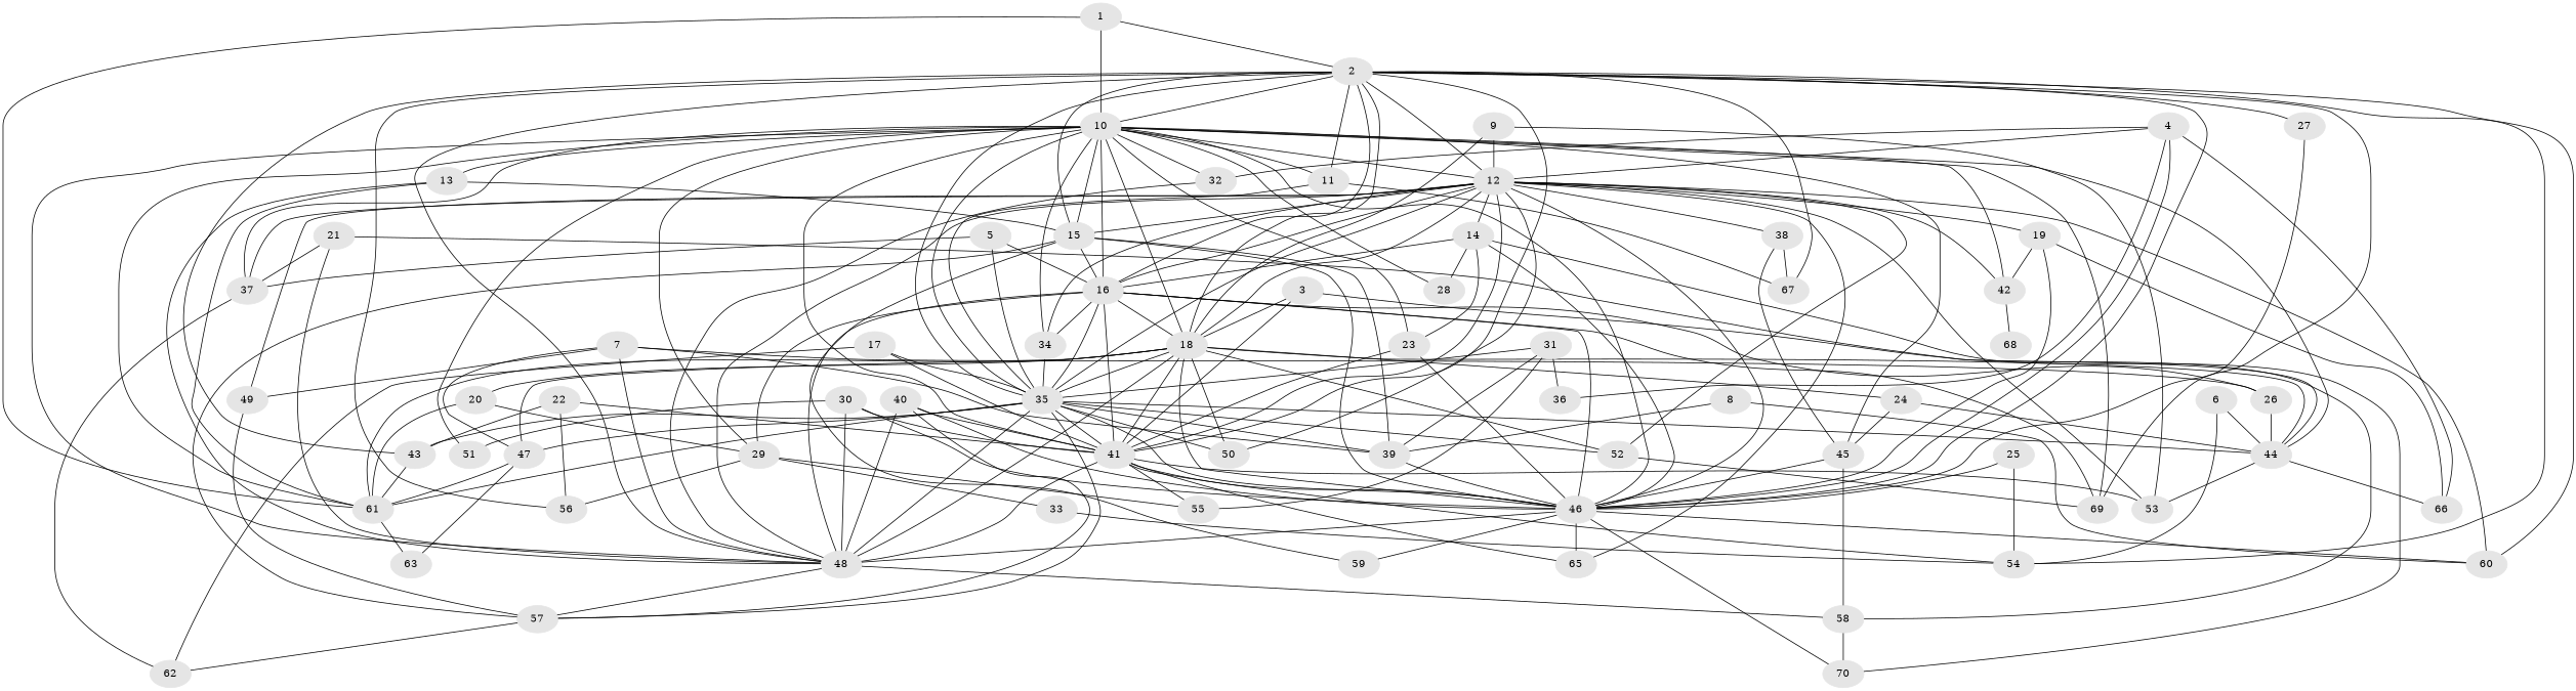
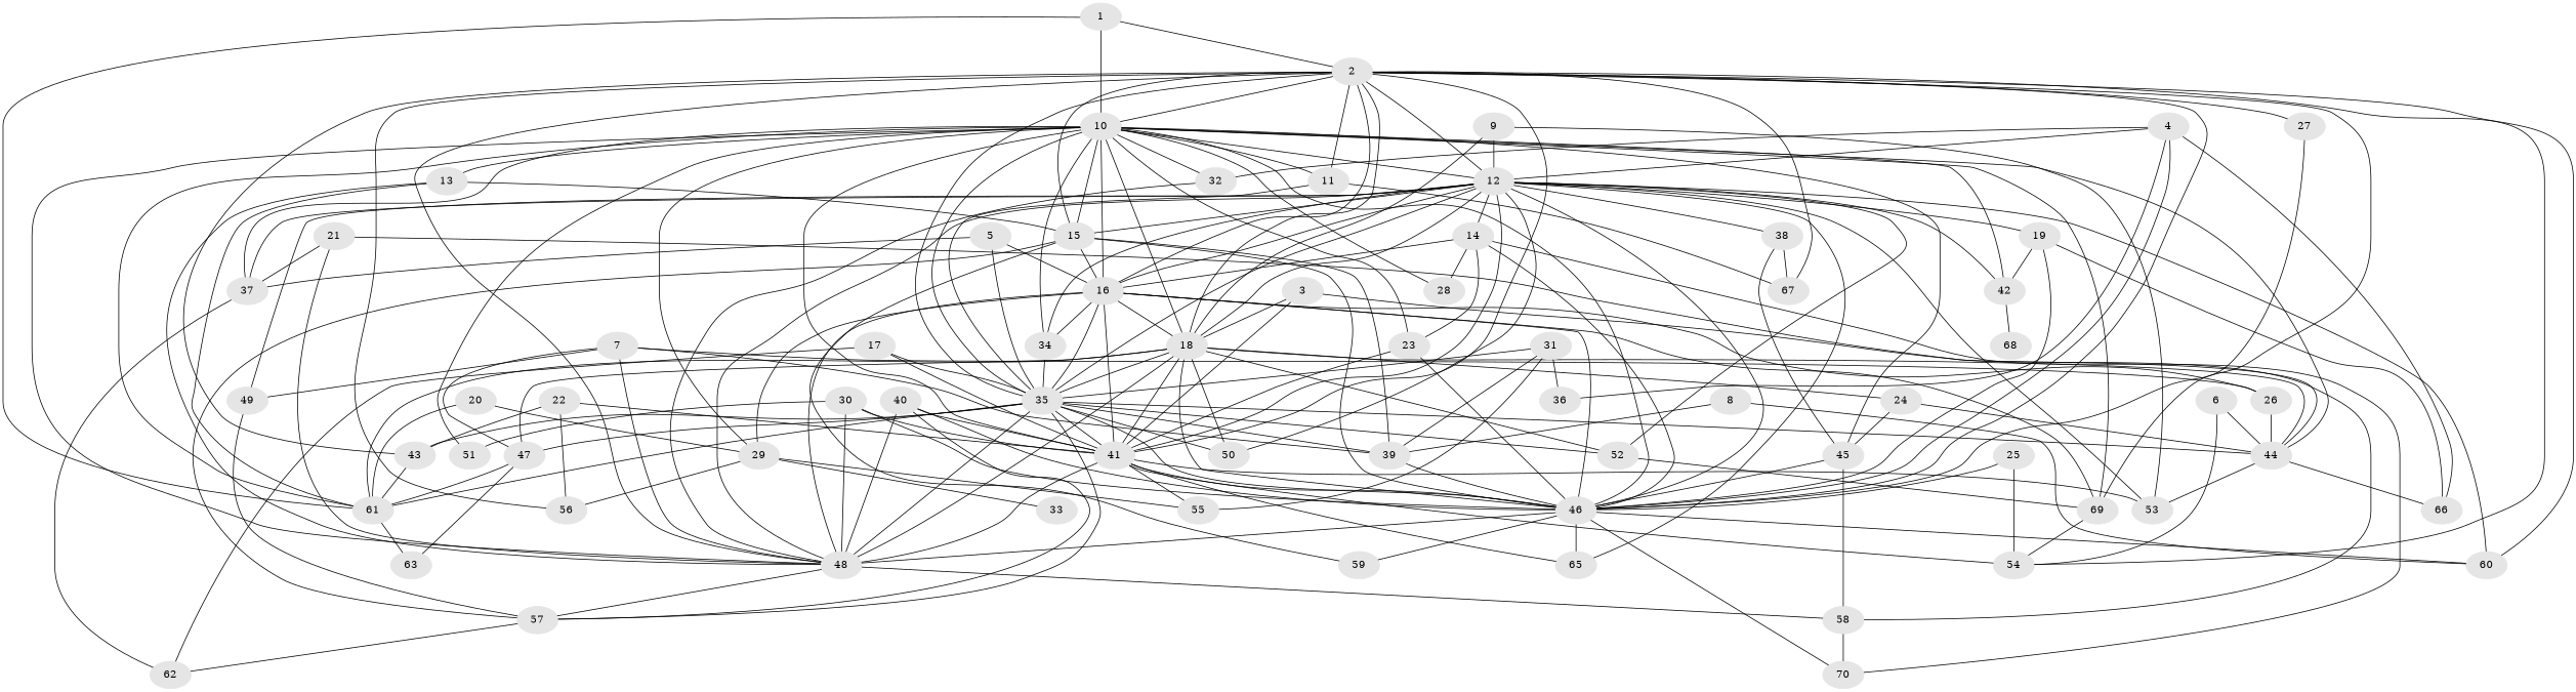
  graph {
    node [color=gray90 style=filled]
    edge [weight=1.0]
    1
    2
    10
    61
    11
    12
    15
    16
    18
    27
    35
    41
    43
    46
    48
    54
    56
    60
    67
    69
    32
    37
    44
    13
    23
    28
    29
    34
    42
    45
    51
    63
    49
    53
    14
    19
    38
    50
    52
    65
    39
    57
    59
    26
    47
    20
    24
    55
    70
    58
    3
    4
    36
    66
    5
    62
    6
    7
    8
    9
    33
    68
    17
    21
    22
    25
    30
    31
    40
    1 -- 2
    1 -- 10
    1 -- 61
    2 -- 10
    2 -- 11
    2 -- 12
    2 -- 15
    2 -- 16
    2 -- 18
    2 -- 27
    2 -- 35 [weight=3.0]
    2 -- 41
    2 -- 43
    2 -- 46
    2 -- 48
    2 -- 54
    2 -- 56
    2 -- 60
    2 -- 67
    2 -- 69
    10 -- 61
    10 -- 11
    10 -- 12
    10 -- 15
    10 -- 16
    10 -- 18
    10 -- 35 [weight=3.0]
    10 -- 41
    10 -- 46
    10 -- 48
    10 -- 69
    10 -- 32
    10 -- 37
    10 -- 44
    10 -- 13
    10 -- 23
    10 -- 28
    10 -- 29 [weight=2.0]
    10 -- 34
    10 -- 42
    10 -- 45
    10 -- 51
    61 -- 63
    11 -- 35
    11 -- 67
    12 -- 15
    12 -- 16
    12 -- 18 [weight=2.0]
    12 -- 35 [weight=2.0]
    12 -- 41 [weight=2.0]
    12 -- 46 [weight=2.0]
    12 -- 48 [weight=2.0]
    12 -- 60 [weight=2.0]
    12 -- 37
    12 -- 34
    12 -- 42
    12 -- 49
    12 -- 53
    12 -- 14
    12 -- 19
    12 -- 38
    12 -- 50
    12 -- 52
    12 -- 65
    15 -- 16
    15 -- 46
    15 -- 39
    15 -- 57
    15 -- 59
    16 -- 18
    16 -- 35 [weight=2.0]
    16 -- 41 [weight=2.0]
    16 -- 46 [weight=2.0]
    16 -- 48
    16 -- 69
    16 -- 29
    16 -- 34
    16 -- 26
    18 -- 61
    18 -- 35 [weight=3.0]
    18 -- 41
    18 -- 46 [weight=2.0]
    18 -- 48 [weight=3.0]
    18 -- 44
    18 -- 50
    18 -- 52
    18 -- 47
-   18 -- 20
    18 -- 24
    27 -- 46
    35 -- 61
    35 -- 41 [weight=2.0]
    35 -- 43
    35 -- 46 [weight=2.0]
    35 -- 48 [weight=2.0]
    35 -- 44
    35 -- 50
    35 -- 52
    35 -- 39
    35 -- 57
    35 -- 47
    41 -- 46
    41 -- 48
    41 -- 54 [weight=2.0]
    41 -- 53 [weight=2.0]
    41 -- 65
    41 -- 55
    43 -- 61
    46 -- 48
    46 -- 60
    46 -- 65
    46 -- 59
    46 -- 70
    48 -- 57
    48 -- 58
    32 -- 48
    37 -- 62
    44 -- 53
    44 -- 66
    13 -- 61
    13 -- 15
    13 -- 48
    23 -- 41
    23 -- 46
    29 -- 56
    29 -- 55
    29 -- 33
    34 -- 35
    42 -- 68
    45 -- 46
    45 -- 58
    49 -- 57
    14 -- 16
    14 -- 46
    14 -- 23
    14 -- 28
    14 -- 70
    19 -- 46
    19 -- 42
    19 -- 66
    38 -- 67
    38 -- 45
    52 -- 69
    39 -- 46
    57 -- 62
    26 -- 44
    47 -- 61
    47 -- 63
    20 -- 61
    20 -- 29
    24 -- 44
    24 -- 45
    58 -- 70
    3 -- 18
    3 -- 41
    3 -- 58
    4 -- 12
    4 -- 46
    4 -- 32
    4 -- 36
    4 -- 66
    5 -- 16
    5 -- 35
    5 -- 37
    6 -- 54
    6 -- 44
    7 -- 48
    7 -- 49
    7 -- 39
    7 -- 26
    7 -- 47
    8 -- 60
    8 -- 39
    9 -- 12
    9 -- 18
    9 -- 53
-   33 -- 54
+   69 -- 54
    17 -- 35
    17 -- 41
    17 -- 62
    21 -- 48
    21 -- 37
    21 -- 44
    22 -- 41
    22 -- 43
    22 -- 56
    25 -- 46
    25 -- 54
    30 -- 41
    30 -- 46
    30 -- 48
    30 -- 51 [weight=2.0]
    31 -- 35
    31 -- 39 [weight=2.0]
    31 -- 55
    31 -- 36
    40 -- 41 [weight=2.0]
    40 -- 46
    40 -- 48 [weight=2.0]
    40 -- 57
  }
